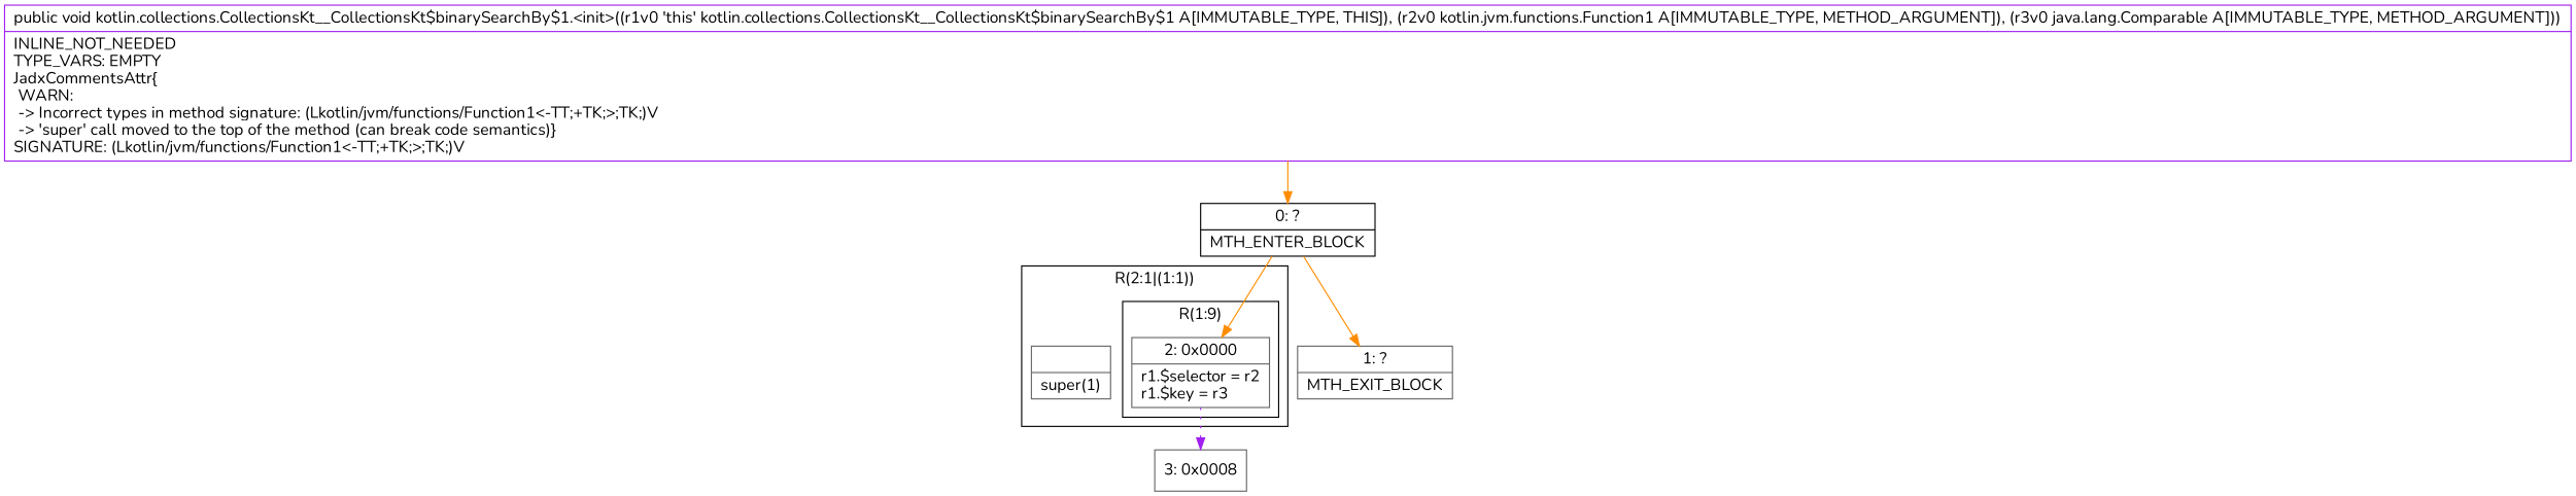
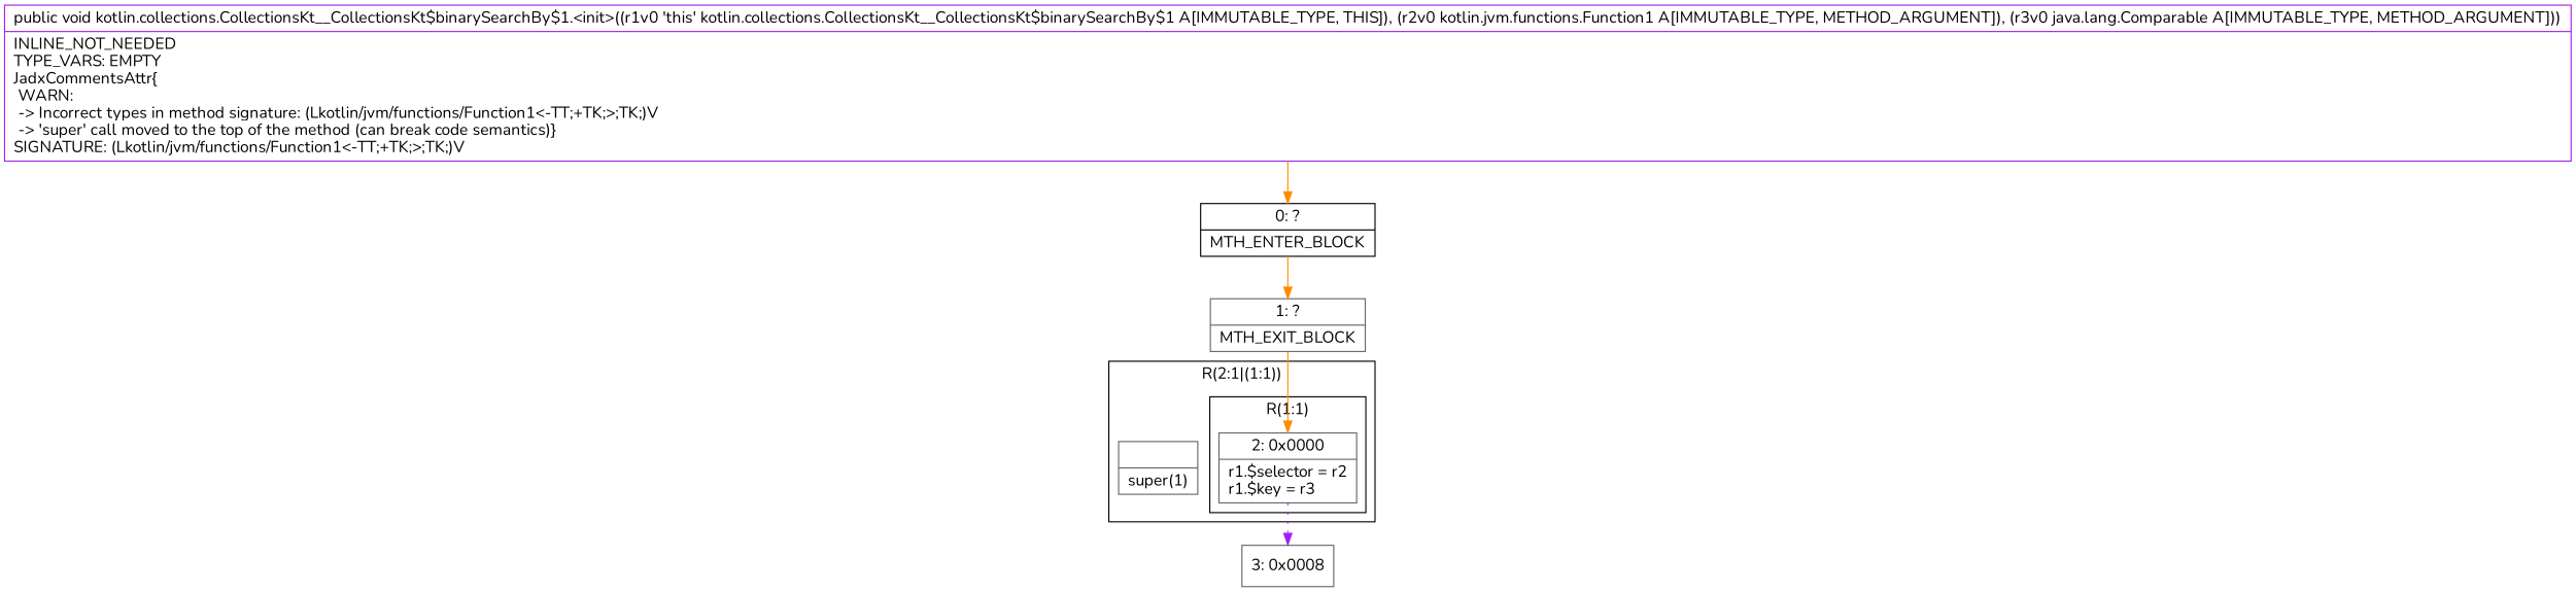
  digraph {
    fontname=Nunito
    node [color=gray40 fontname=Nunito shape=record]
    edge [color=darkorange fontname=Nunito style=solid]
    n1 [label="{2\:\ 0x0000|r1.$selector = r2\lr1.$key = r3\l}"]
    n2 [label="{|super(1)\l}"]
    n3 [label="{3\:\ 0x0008}"]
    n4 [color=black label="{0\:\ ?|MTH_ENTER_BLOCK\l}"]
    n5 [label="{1\:\ ?|MTH_EXIT_BLOCK\l}"]
    n6 [color=purple label="{public void kotlin.collections.CollectionsKt__CollectionsKt$binarySearchBy$1.\<init\>((r1v0 'this' kotlin.collections.CollectionsKt__CollectionsKt$binarySearchBy$1 A[IMMUTABLE_TYPE, THIS]), (r2v0 kotlin.jvm.functions.Function1 A[IMMUTABLE_TYPE, METHOD_ARGUMENT]), (r3v0 java.lang.Comparable A[IMMUTABLE_TYPE, METHOD_ARGUMENT]))  | INLINE_NOT_NEEDED\lTYPE_VARS: EMPTY\lJadxCommentsAttr\{\l WARN: \l \-\> Incorrect types in method signature: (Lkotlin\/jvm\/functions\/Function1\<\-TT;+TK;\>;TK;)V\l \-\> 'super' call moved to the top of the method (can break code semantics)\}\lSIGNATURE: (Lkotlin\/jvm\/functions\/Function1\<\-TT;+TK;\>;TK;)V\l}"]
    subgraph cluster_1 {
      label="R(2:1|(1:1))"
      n2
      subgraph cluster_2 {
-       label="R(1:9)"
+       label="R(1:1)"
        n1
      }
    }
    n1 -> n3 [color=purple style=dotted]
-   n4 -> n1
+   n5 -> n1
    n4 -> n5
    n6 -> n4
  }
